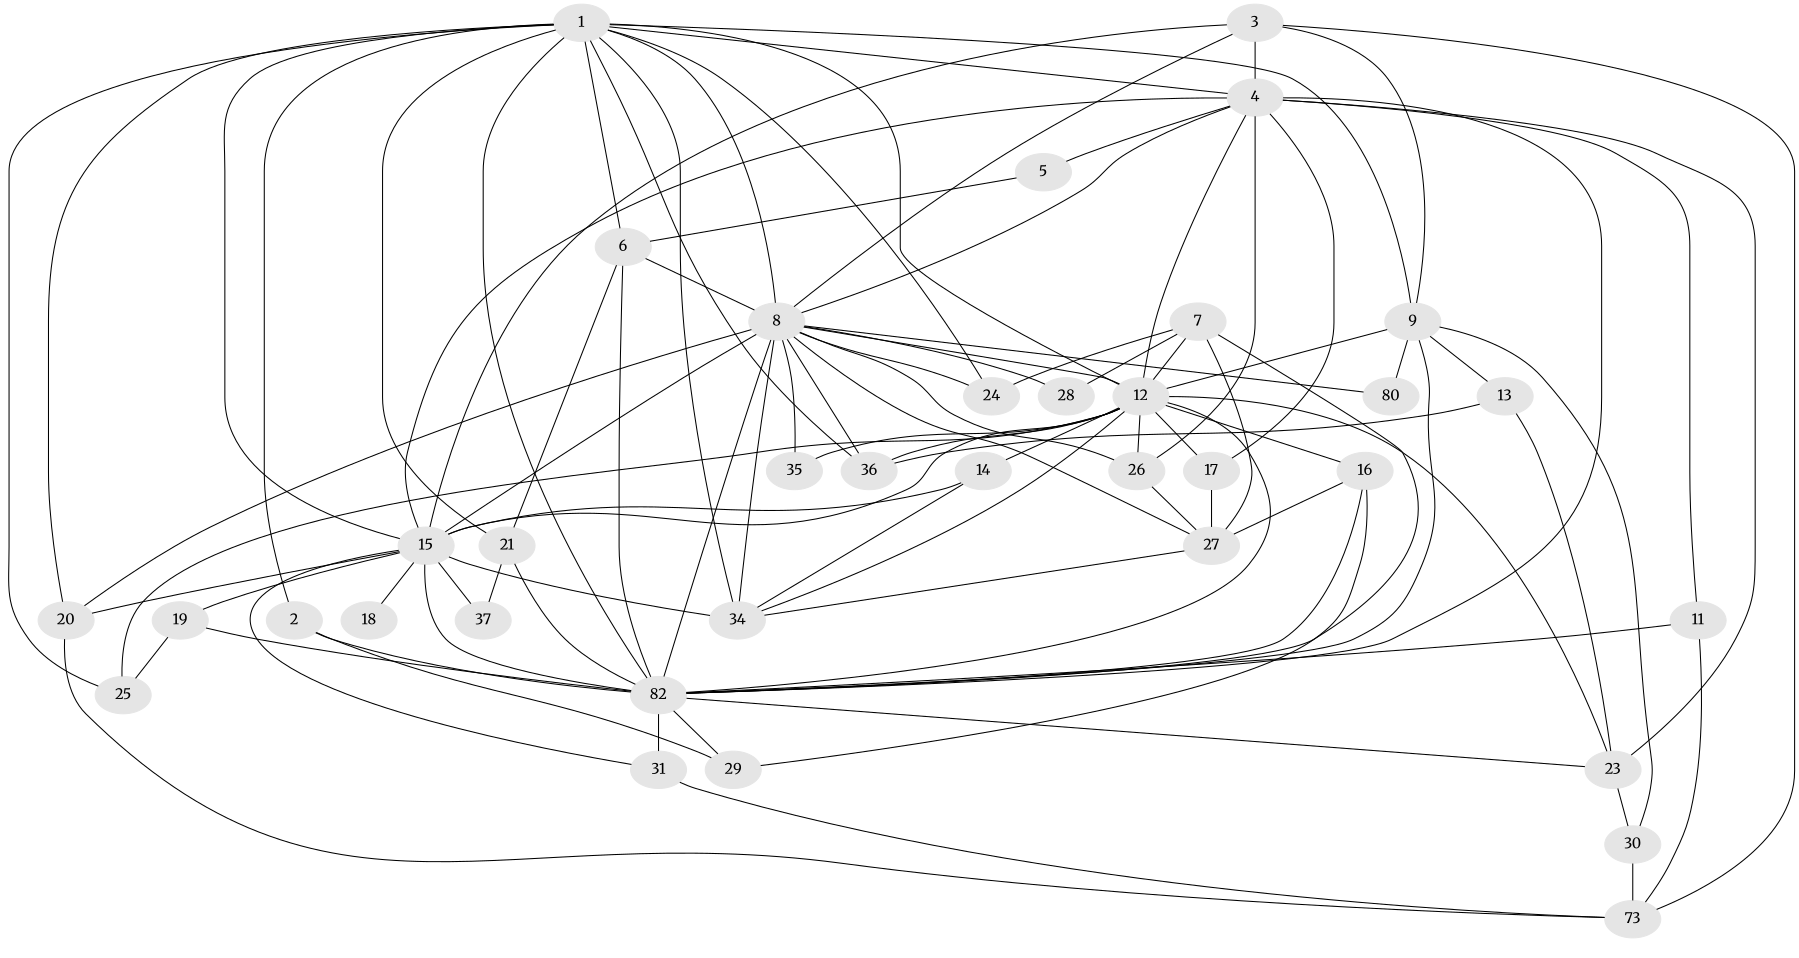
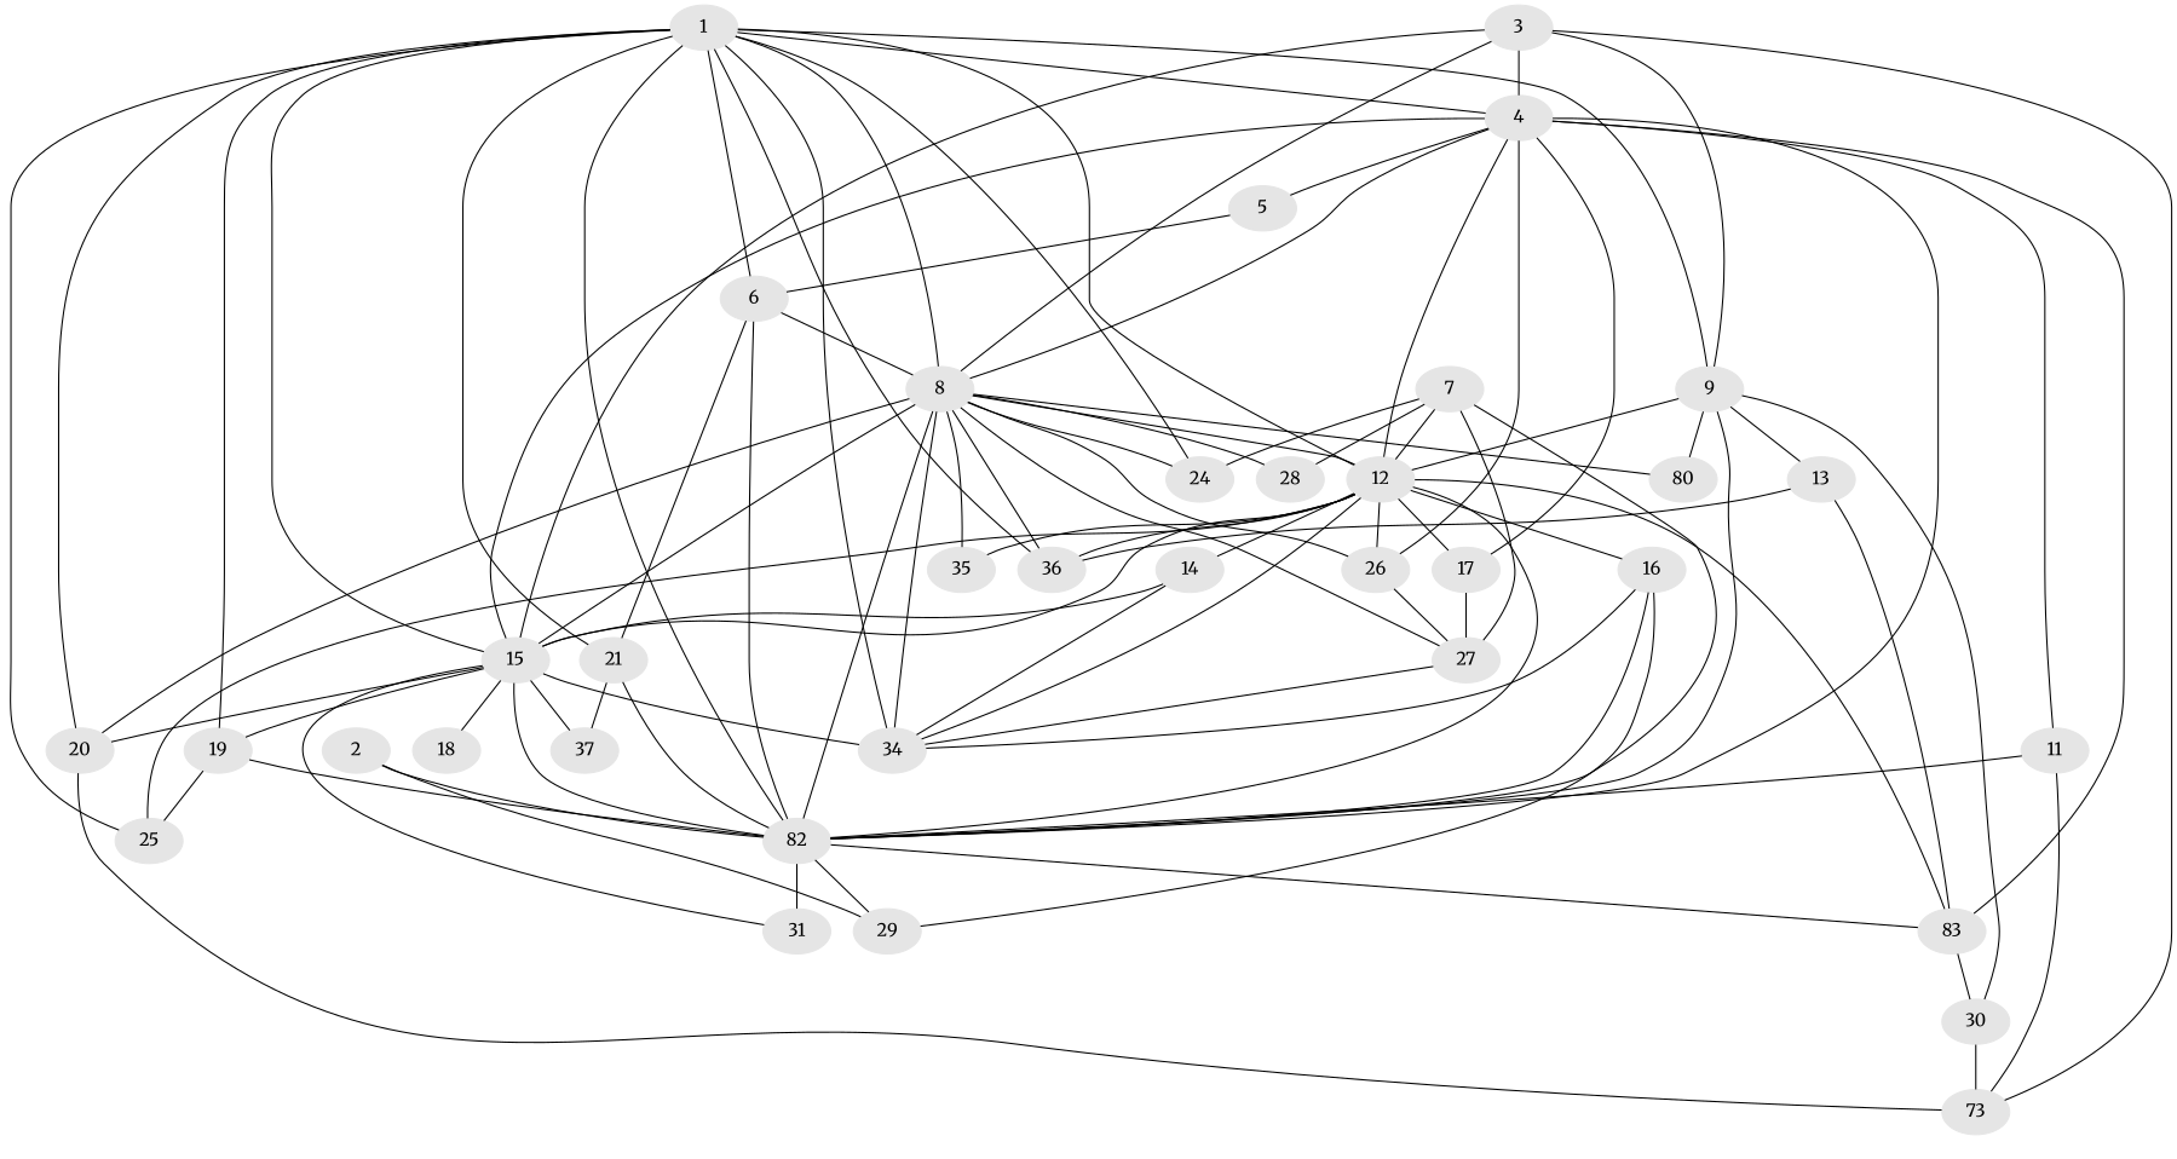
  graph {
    fontname=Merriweather
    node [color=gray90 fontname=Merriweather style=filled]
    edge [fontname=Merriweather weight=1.0]
    1
    2
    4
    6
    8
    9
    12
    15
    20
    21
    n11 [label=82]
    24
    25
    34
    36
    29
    5
    11
    17
-   23
+   23 [label=83]
    26
    27
    28
    n24 [label=80]
    35
    13
    30
    14
    16
    18
    19
    31
    n33 [label=37]
    n34 [label=73]
    3
    7
-   1 -- 2
+   1 -- 19
    1 -- 4 [weight=2.0]
    1 -- 6 [weight=2.0]
    1 -- 8 [weight=4.0]
    1 -- 9
    1 -- 12 [weight=4.0]
    1 -- 15 [weight=4.0]
    1 -- 20
    1 -- 21
    1 -- n11 [weight=4.0]
    1 -- 24
    1 -- 25 [weight=2.0]
    1 -- 34 [weight=2.0]
    1 -- 36 [weight=2.0]
    2 -- n11
    2 -- 29
    4 -- 8 [weight=2.0]
    4 -- 12
    4 -- 15 [weight=2.0]
    4 -- n11 [weight=4.0]
    4 -- 5
    4 -- 11
    4 -- 17
    4 -- 23 [weight=2.0]
    4 -- 26
    6 -- 8
    6 -- 21
    6 -- n11
    8 -- 12 [weight=2.0]
    8 -- 15 [weight=5.0]
    8 -- 20
    8 -- n11 [weight=5.0]
    8 -- 24
    8 -- 34 [weight=2.0]
    8 -- 36
    8 -- 26
    8 -- 27
    8 -- 28 [weight=2.0]
    8 -- n24
    8 -- 35
    9 -- 12
    9 -- n11
    9 -- n24
    9 -- 13
    9 -- 30
    12 -- 15 [weight=2.0]
    12 -- n11 [weight=3.0]
    12 -- 25
    12 -- 34
    12 -- 36
    12 -- 17
    12 -- 23
    12 -- 26
    12 -- 35 [weight=2.0]
    12 -- 14
    12 -- 16
    15 -- 20
    15 -- n11 [weight=7.0]
    15 -- 34
    15 -- 18
    15 -- 19 [weight=2.0]
    15 -- 31
    15 -- n33 [weight=2.0]
    20 -- n34
    21 -- n11
    21 -- n33
    n11 -- 29
    n11 -- 23
    n11 -- 31 [weight=2.0]
    5 -- 6
    11 -- n11
    11 -- n34
    17 -- 27
    23 -- 30
    26 -- 27
    27 -- 34
    13 -- 36
    13 -- 23
    30 -- n34
    14 -- 15
    14 -- 34
    16 -- n11
    16 -- 29
-   16 -- 27
+   16 -- 34
    19 -- n11
    19 -- 25
-   31 -- n34
    3 -- 4
    3 -- 8
    3 -- 9
    3 -- 15
    3 -- n34
    7 -- 12
    7 -- n11 [weight=2.0]
    7 -- 24
    7 -- 27 [weight=2.0]
    7 -- 28
  }
